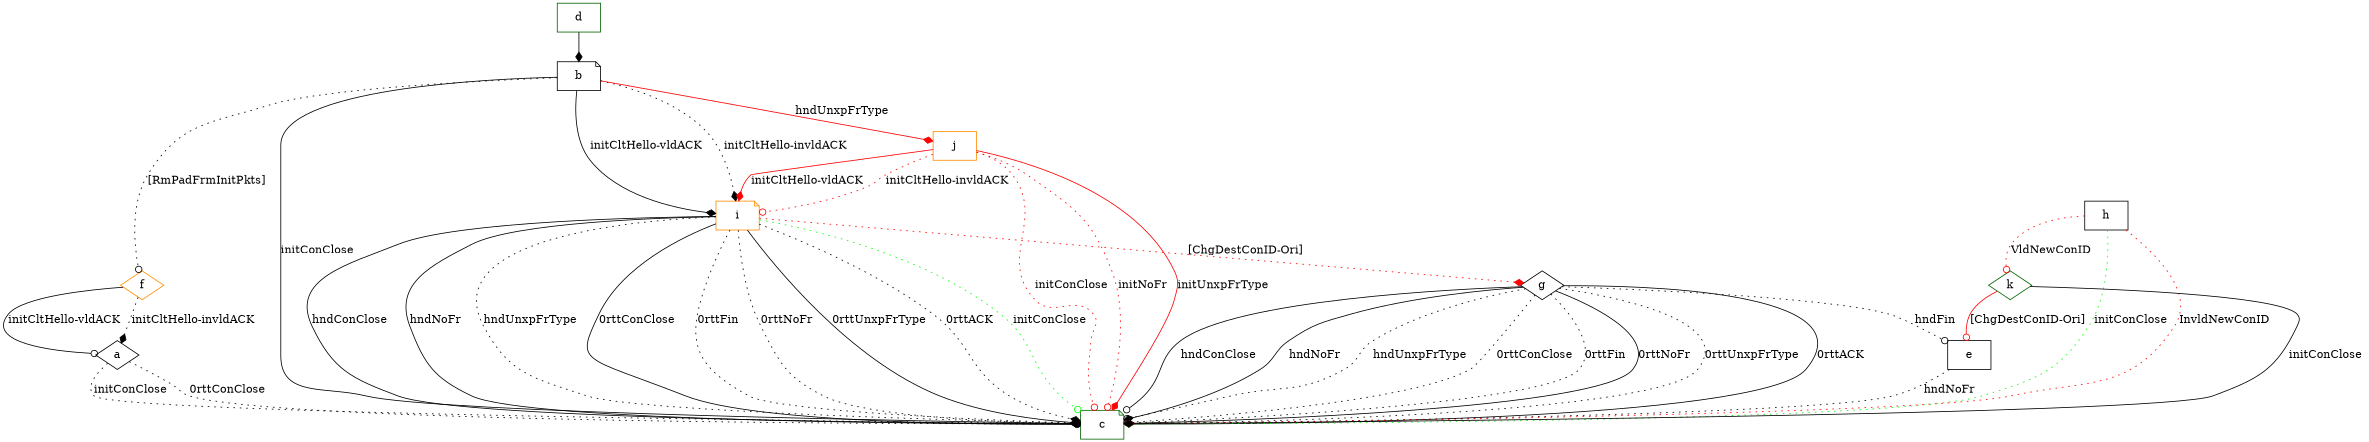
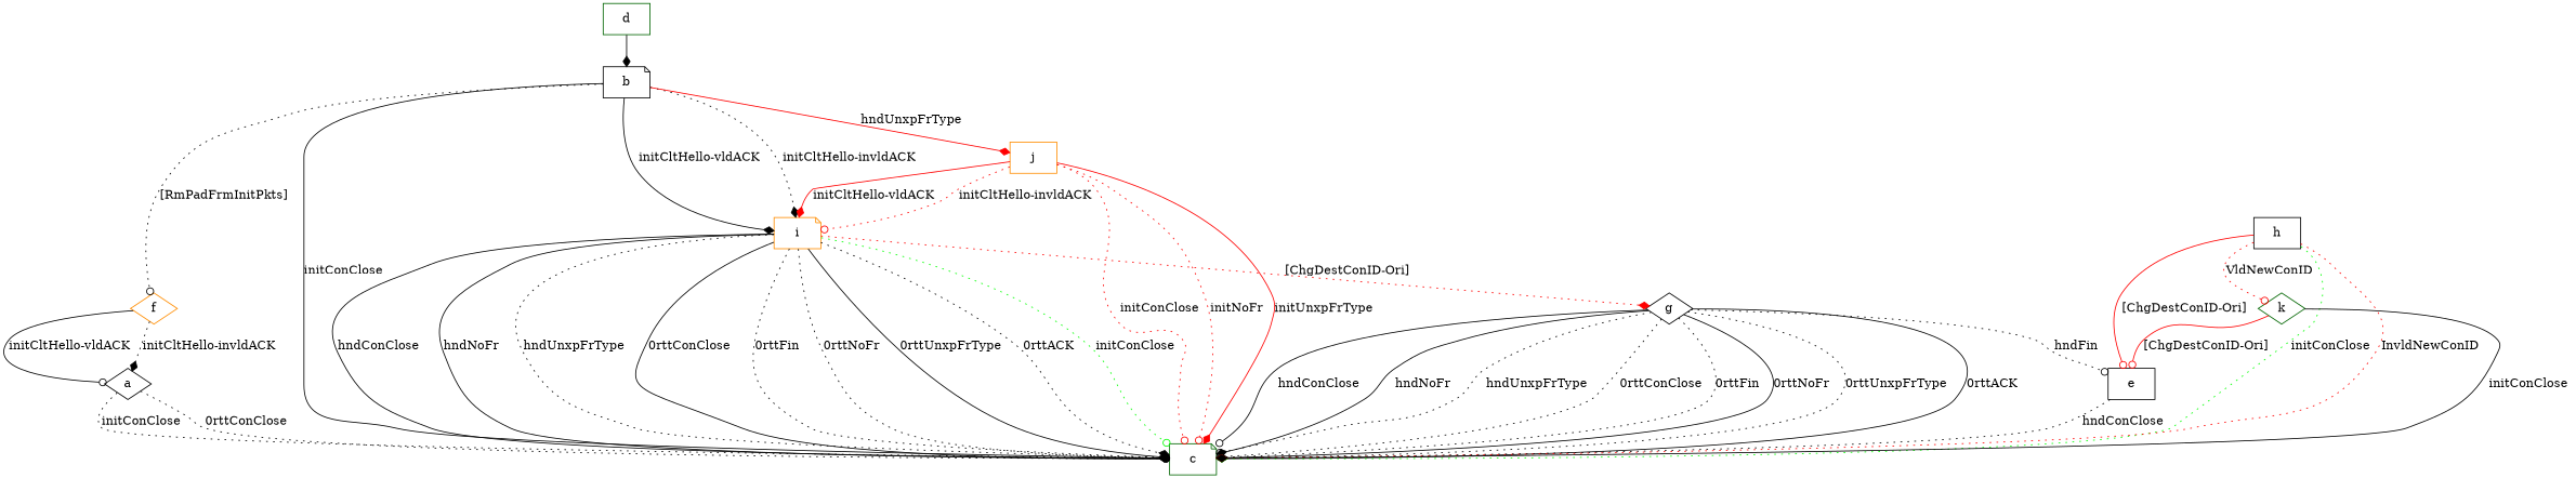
  digraph {
    node [color=black shape=diamond]
    edge [arrowhead=diamond style=dotted]
    c [color=darkgreen shape=note]
    a
    b [shape=note]
    f [color=darkorange]
    i [color=darkorange shape=note]
    j [color=darkorange shape=box]
    g
    e [shape=box]
    h [shape=box]
    k [color=darkgreen]
    d [color=darkgreen shape=box]
    a -> c [label="initConClose "]
    a -> c [arrowhead=odot label="0rttConClose "]
    b -> c [arrowhead=odot label="initConClose " style=solid]
    b -> f [arrowhead=odot label="[RmPadFrmInitPkts] "]
    b -> i [label="initCltHello-vldACK " style=solid]
    b -> i [label="initCltHello-invldACK "]
    b -> j [color=red label="hndUnxpFrType " style=solid]
    f -> a [arrowhead=odot label="initCltHello-vldACK " style=solid]
    f -> a [label="initCltHello-invldACK "]
    i -> c [arrowhead=odot label="hndConClose " style=solid]
    i -> c [label="hndNoFr " style=solid]
    i -> c [arrowhead=odot label="hndUnxpFrType "]
    i -> c [arrowhead=odot label="0rttConClose " style=solid]
    i -> c [arrowhead=odot label="0rttFin "]
    i -> c [label="0rttNoFr "]
    i -> c [label="0rttUnxpFrType " style=solid]
    i -> c [label="0rttACK "]
    i -> c [arrowhead=odot color=green label="initConClose "]
    i -> g [color=red label="[ChgDestConID-Ori] "]
    j -> c [arrowhead=odot color=red label="initConClose "]
    j -> c [arrowhead=odot color=red label="initNoFr "]
    j -> c [color=red label="initUnxpFrType " style=solid]
    j -> i [color=red label="initCltHello-vldACK " style=solid]
    j -> i [arrowhead=odot color=red label="initCltHello-invldACK "]
    g -> c [arrowhead=odot label="hndConClose " style=solid]
    g -> c [label="hndNoFr " style=solid]
    g -> c [arrowhead=odot label="hndUnxpFrType "]
    g -> c [arrowhead=odot label="0rttConClose "]
    g -> c [label="0rttFin "]
    g -> c [label="0rttNoFr " style=solid]
    g -> c [label="0rttUnxpFrType "]
    g -> c [label="0rttACK " style=solid]
    g -> e [arrowhead=odot label="hndFin "]
-   e -> c [label="hndNoFr "]
+   e -> c [label="hndConClose "]
    h -> c [color=green label="initConClose "]
    h -> c [color=red label="InvldNewConID "]
+   h -> e [arrowhead=odot color=red label="[ChgDestConID-Ori] " style=solid]
    h -> k [arrowhead=odot color=red label="VldNewConID "]
    k -> c [label="initConClose " style=solid]
    k -> e [arrowhead=odot color=red label="[ChgDestConID-Ori] " style=solid]
    d -> b [style=solid]
  }
